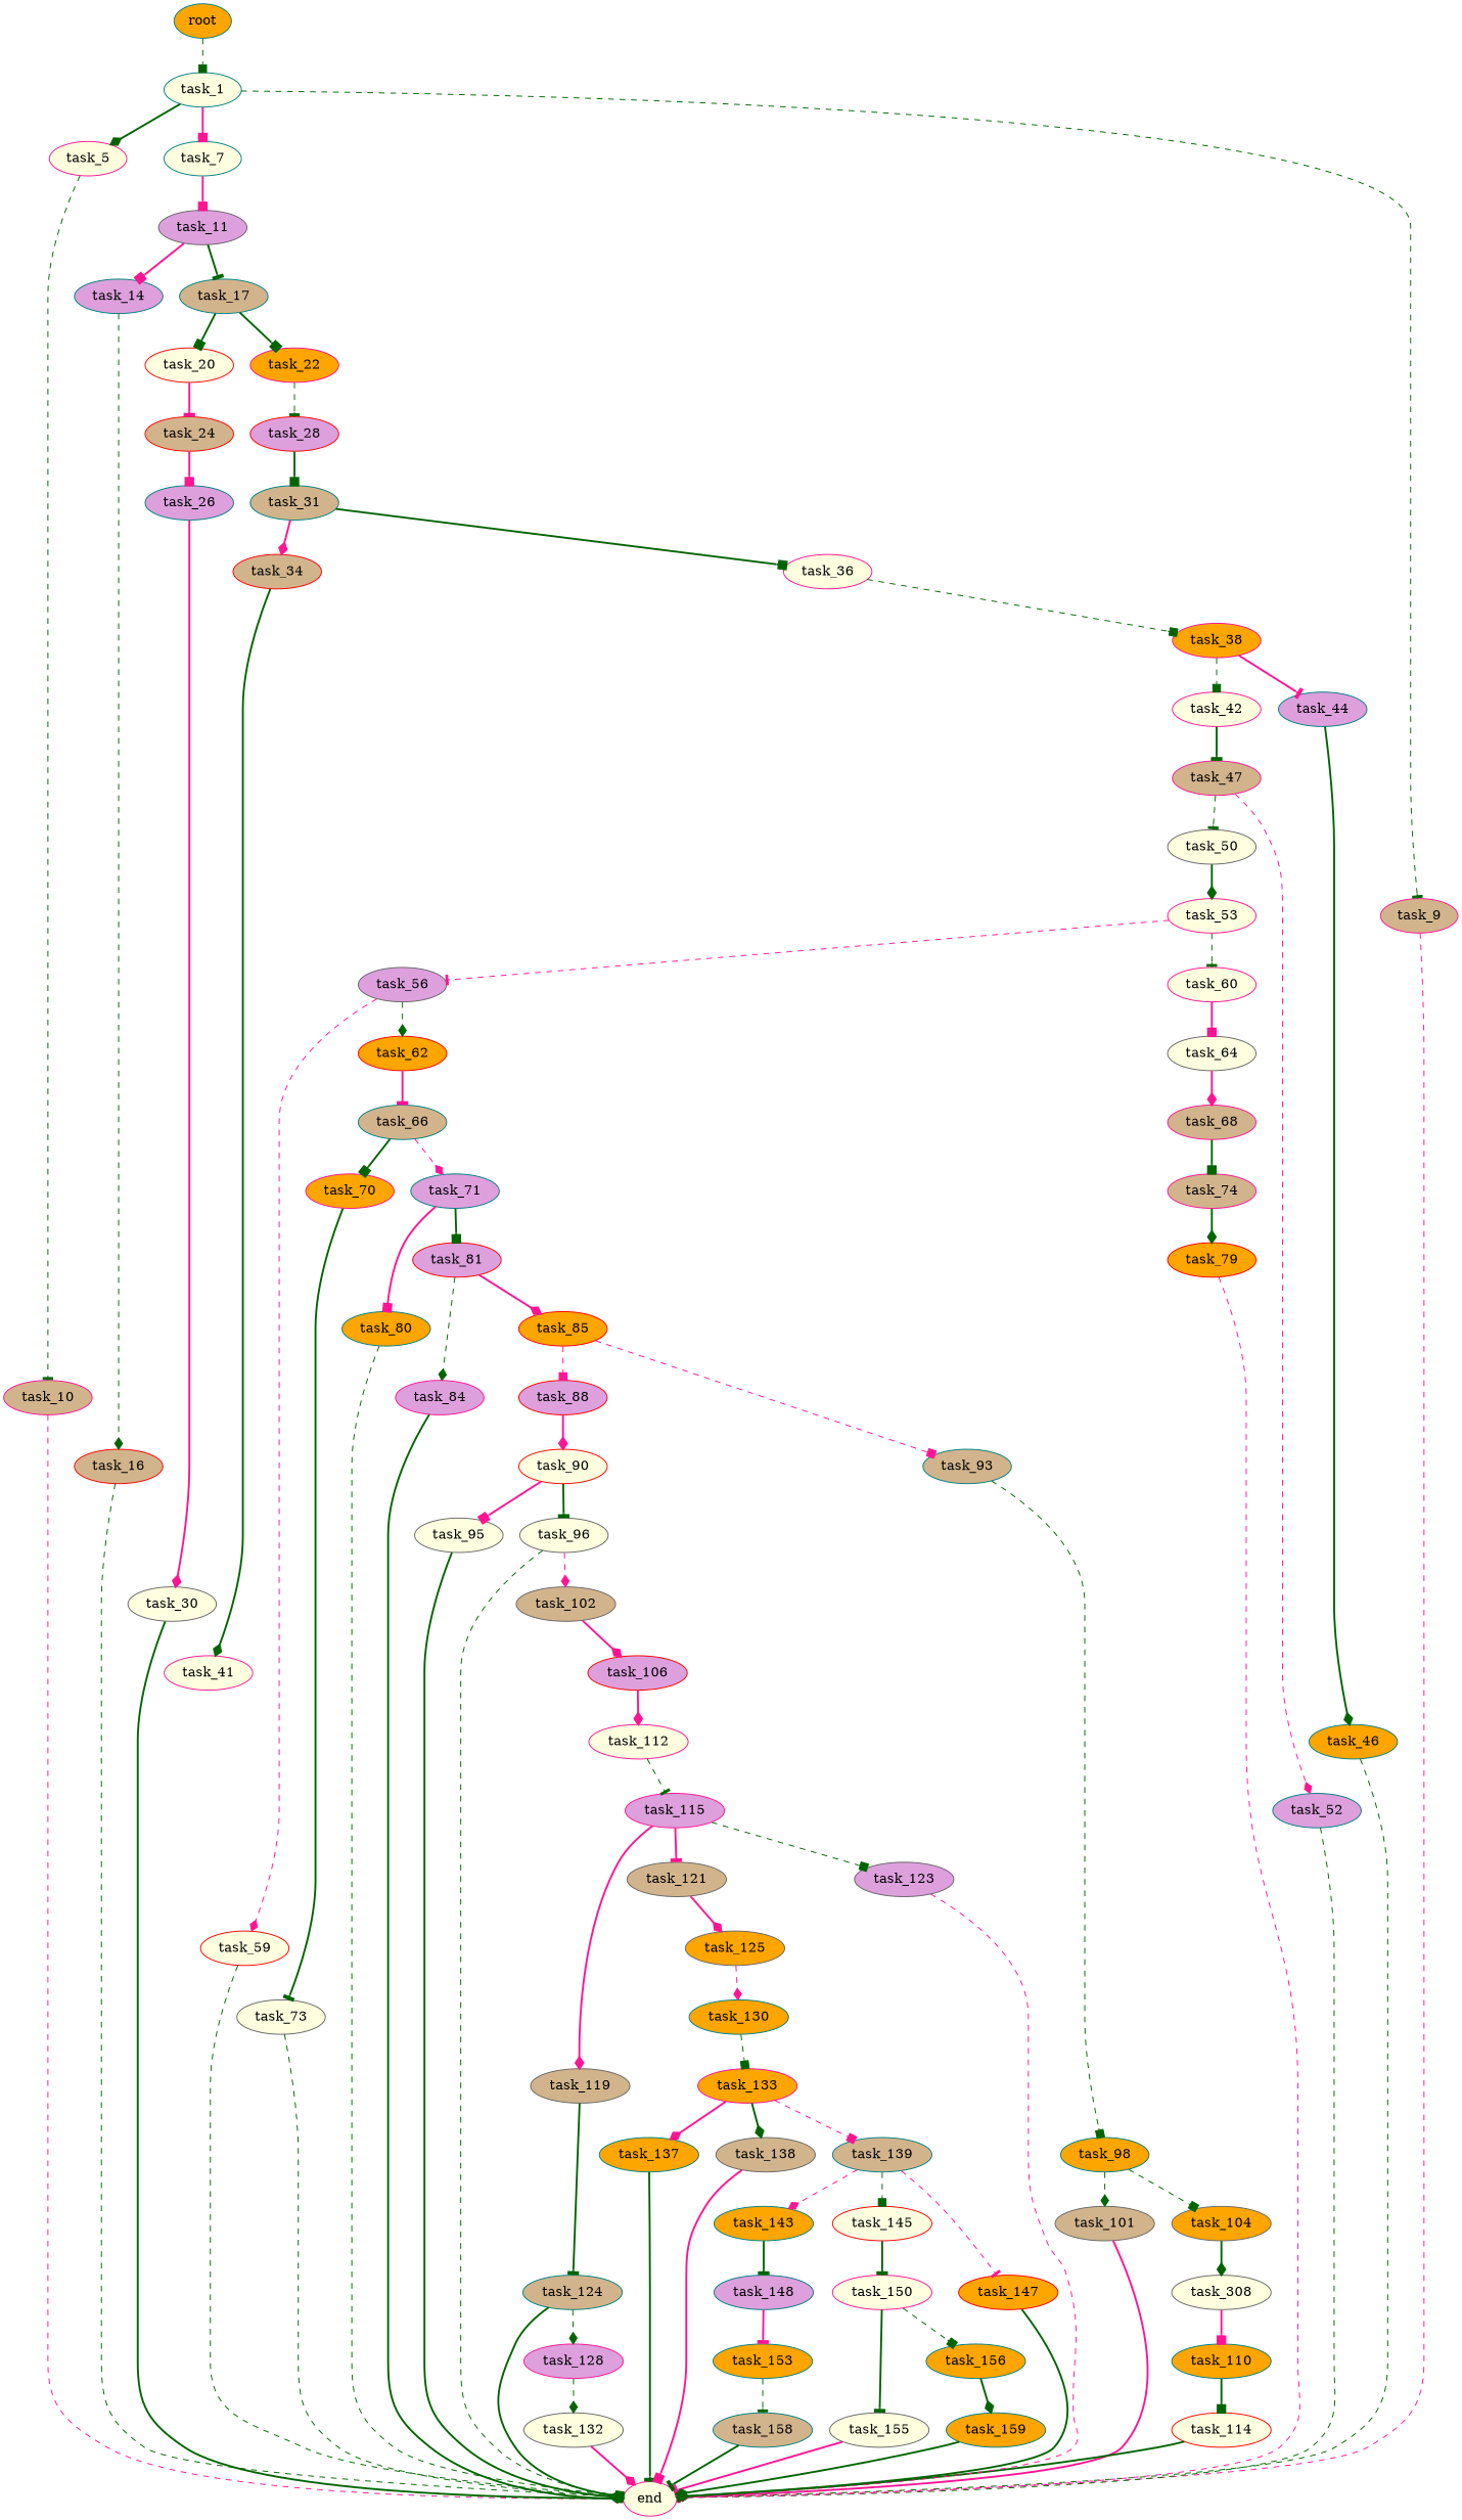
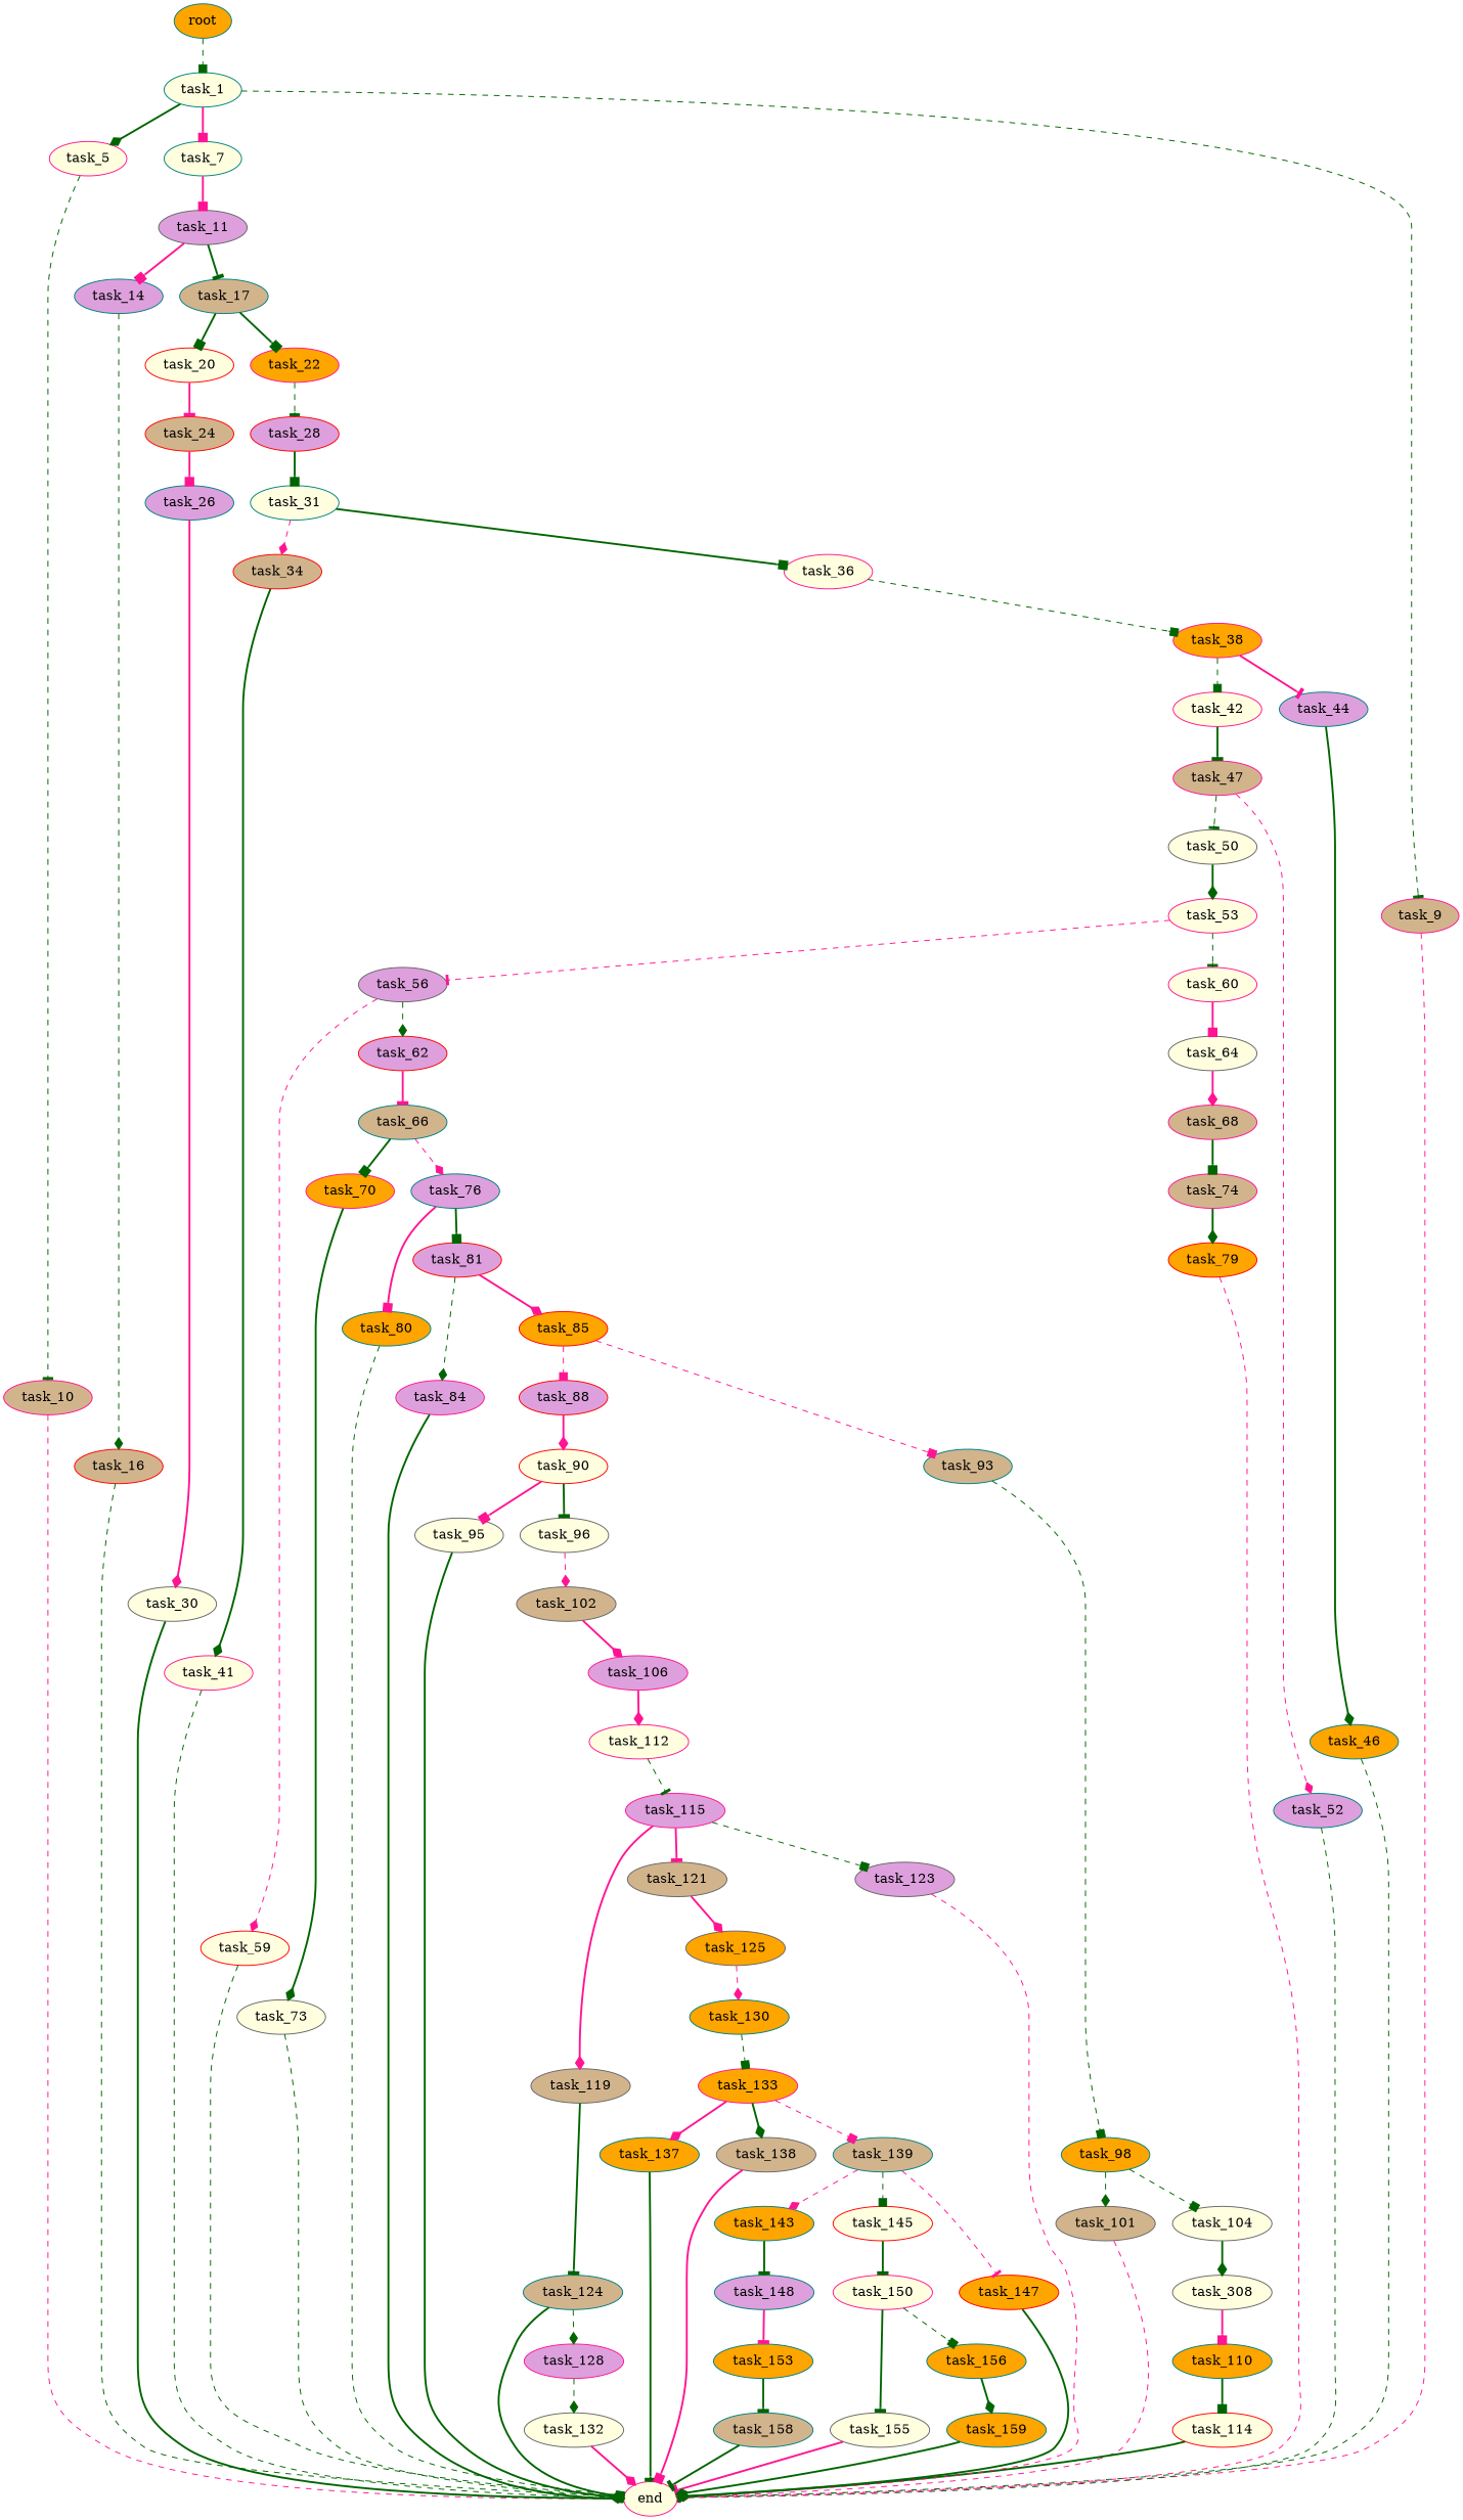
  digraph {
    node [color=teal fillcolor=lightyellow style=filled]
    edge [arrowhead=diamond color=darkgreen style=bold]
    root [fillcolor=orange]
    task_1
    task_5 [color=deeppink]
    task_7
    task_9 [color=deeppink fillcolor=tan]
    task_10 [color=deeppink fillcolor=tan]
    task_11 [color=gray40 fillcolor=plum]
    end [color=deeppink]
    task_14 [fillcolor=plum]
    task_17 [fillcolor=tan]
    task_16 [color=red fillcolor=tan]
    task_20 [color=red]
    task_22 [color=deeppink fillcolor=orange]
    task_24 [color=red fillcolor=tan]
    task_28 [color=red fillcolor=plum]
    task_26 [fillcolor=plum]
-   task_31 [fillcolor=tan]
+   task_31
    task_30 [color=gray40]
    task_34 [color=red fillcolor=tan]
    task_36 [color=deeppink]
    task_41 [color=deeppink]
    task_38 [color=deeppink fillcolor=orange]
    task_42 [color=deeppink]
    task_44 [fillcolor=plum]
    task_47 [color=deeppink fillcolor=tan]
    task_46 [fillcolor=orange]
    task_50 [color=gray40]
    task_52 [fillcolor=plum]
    task_53 [color=deeppink]
    task_56 [color=gray40 fillcolor=plum]
    task_60 [color=deeppink]
    task_59 [color=red]
-   task_62 [color=red fillcolor=orange]
+   task_62 [color=red fillcolor=plum]
    task_64 [color=gray40]
    task_66 [fillcolor=tan]
    task_68 [color=deeppink fillcolor=tan]
    task_70 [color=deeppink fillcolor=orange]
-   task_76 [fillcolor=plum label=task_71]
+   task_76 [fillcolor=plum]
    task_74 [color=deeppink fillcolor=tan]
    task_73 [color=gray40]
    task_79 [color=red fillcolor=orange]
    task_80 [fillcolor=orange]
    task_81 [color=red fillcolor=plum]
    task_84 [color=deeppink fillcolor=plum]
    task_85 [color=red fillcolor=orange]
    task_88 [color=red fillcolor=plum]
    task_93 [fillcolor=tan]
    task_90 [color=red]
    task_98 [fillcolor=orange]
    task_95 [color=gray40]
    task_96 [color=gray40]
    task_101 [color=gray40 fillcolor=tan]
-   task_104 [color=gray40 fillcolor=orange]
+   task_104 [color=gray40]
    task_102 [color=gray40 fillcolor=tan]
-   task_106 [color=red fillcolor=plum]
+   task_106 [color=deeppink fillcolor=plum]
    n56 [color=gray40 label=task_308]
    task_112 [color=deeppink]
    task_110 [fillcolor=orange]
    task_115 [color=deeppink fillcolor=plum]
    task_114 [color=red]
    task_119 [color=gray40 fillcolor=tan]
    task_121 [color=gray40 fillcolor=tan]
    task_123 [color=gray40 fillcolor=plum]
    task_124 [fillcolor=tan]
    task_125 [color=gray40 fillcolor=orange]
    task_128 [color=deeppink fillcolor=plum]
    task_130 [fillcolor=orange]
    task_132 [color=gray40]
    task_133 [color=deeppink fillcolor=orange]
    task_137 [fillcolor=orange]
    task_138 [color=gray40 fillcolor=tan]
    task_139 [fillcolor=tan]
    task_143 [fillcolor=orange]
    task_145 [color=red]
    task_147 [color=red fillcolor=orange]
    task_148 [fillcolor=plum]
    task_150 [color=deeppink]
    task_153 [fillcolor=orange]
    task_155 [color=gray40]
    task_156 [fillcolor=orange]
    task_158 [fillcolor=tan]
    task_159 [fillcolor=orange]
    root -> task_1 [arrowhead=box style=dashed]
    task_1 -> task_5
    task_1 -> task_7 [arrowhead=box color=deeppink]
    task_1 -> task_9 [arrowhead=tee style=dashed]
    task_5 -> task_10 [arrowhead=tee style=dashed]
    task_7 -> task_11 [arrowhead=box color=deeppink]
    task_9 -> end [arrowhead=tee color=deeppink style=dashed]
    task_10 -> end [arrowhead=box color=deeppink style=dashed]
    task_11 -> task_14 [arrowhead=box color=deeppink]
    task_11 -> task_17 [arrowhead=tee]
    task_14 -> task_16 [style=dashed]
    task_17 -> task_20 [arrowhead=box]
    task_17 -> task_22 [arrowhead=box]
    task_16 -> end [arrowhead=tee style=dashed]
    task_20 -> task_24 [arrowhead=tee color=deeppink]
    task_22 -> task_28 [arrowhead=tee style=dashed]
    task_24 -> task_26 [arrowhead=box color=deeppink]
    task_28 -> task_31 [arrowhead=box]
    task_26 -> task_30 [color=deeppink]
-   task_31 -> task_34 [color=deeppink]
+   task_31 -> task_34 [color=deeppink style=dashed]
    task_31 -> task_36 [arrowhead=box]
    task_30 -> end
    task_34 -> task_41
    task_36 -> task_38 [arrowhead=box style=dashed]
-   task_96 -> end [style=dashed]
+   task_41 -> end [style=dashed]
    task_38 -> task_42 [arrowhead=box style=dashed]
    task_38 -> task_44 [arrowhead=tee color=deeppink]
    task_42 -> task_47 [arrowhead=tee]
    task_44 -> task_46
    task_47 -> task_50 [arrowhead=tee style=dashed]
    task_47 -> task_52 [color=deeppink style=dashed]
    task_46 -> end [style=dashed]
    task_50 -> task_53
    task_52 -> end [style=dashed]
    task_53 -> task_56 [arrowhead=tee color=deeppink style=dashed]
    task_53 -> task_60 [arrowhead=tee style=dashed]
    task_56 -> task_59 [color=deeppink style=dashed]
    task_56 -> task_62 [style=dashed]
    task_60 -> task_64 [arrowhead=box color=deeppink]
    task_59 -> end [style=dashed]
    task_62 -> task_66 [arrowhead=tee color=deeppink]
    task_64 -> task_68 [color=deeppink]
    task_66 -> task_70 [arrowhead=box]
    task_66 -> task_76 [color=deeppink style=dashed]
    task_68 -> task_74 [arrowhead=box]
-   task_70 -> task_73 [arrowhead=tee]
+   task_70 -> task_73
    task_76 -> task_80 [arrowhead=box color=deeppink]
    task_76 -> task_81 [arrowhead=box]
    task_74 -> task_79
    task_73 -> end [style=dashed]
    task_79 -> end [arrowhead=tee color=deeppink style=dashed]
    task_80 -> end [arrowhead=box style=dashed]
    task_81 -> task_84 [style=dashed]
    task_81 -> task_85 [color=deeppink]
    task_84 -> end
    task_85 -> task_88 [arrowhead=box color=deeppink style=dashed]
    task_85 -> task_93 [arrowhead=box color=deeppink style=dashed]
    task_88 -> task_90 [color=deeppink]
    task_93 -> task_98 [arrowhead=box style=dashed]
    task_90 -> task_95 [arrowhead=box color=deeppink]
    task_90 -> task_96 [arrowhead=tee]
    task_98 -> task_101 [style=dashed]
    task_98 -> task_104 [arrowhead=box style=dashed]
    task_95 -> end [arrowhead=tee]
    task_96 -> task_102 [color=deeppink style=dashed]
-   task_101 -> end [color=deeppink]
+   task_101 -> end [color=deeppink style=dashed]
    task_104 -> n56
    task_102 -> task_106 [color=deeppink]
    task_106 -> task_112 [color=deeppink]
    n56 -> task_110 [arrowhead=box color=deeppink]
    task_112 -> task_115 [arrowhead=tee style=dashed]
    task_110 -> task_114 [arrowhead=box]
    task_115 -> task_119 [color=deeppink]
    task_115 -> task_121 [arrowhead=tee color=deeppink]
    task_115 -> task_123 [arrowhead=box style=dashed]
    task_114 -> end
    task_119 -> task_124 [arrowhead=tee]
    task_121 -> task_125 [color=deeppink]
    task_123 -> end [arrowhead=tee color=deeppink style=dashed]
    task_124 -> end [arrowhead=box]
    task_124 -> task_128 [style=dashed]
    task_125 -> task_130 [color=deeppink style=dashed]
    task_128 -> task_132 [style=dashed]
    task_130 -> task_133 [arrowhead=box style=dashed]
    task_132 -> end [color=deeppink]
    task_133 -> task_137 [color=deeppink]
    task_133 -> task_138
    task_133 -> task_139 [arrowhead=box color=deeppink style=dashed]
    task_137 -> end [arrowhead=tee]
    task_138 -> end [arrowhead=box color=deeppink]
    task_139 -> task_143 [color=deeppink style=dashed]
    task_139 -> task_145 [arrowhead=box style=dashed]
    task_139 -> task_147 [arrowhead=tee color=deeppink style=dashed]
    task_143 -> task_148 [arrowhead=tee]
    task_145 -> task_150 [arrowhead=tee]
    task_147 -> end [arrowhead=tee]
    task_148 -> task_153 [arrowhead=tee color=deeppink]
    task_150 -> task_155 [arrowhead=tee]
    task_150 -> task_156 [arrowhead=box style=dashed]
-   task_153 -> task_158 [arrowhead=tee style=dashed]
+   task_153 -> task_158 [arrowhead=tee]
    task_155 -> end [arrowhead=tee color=deeppink]
    task_156 -> task_159
    task_158 -> end [arrowhead=tee]
    task_159 -> end
  }
